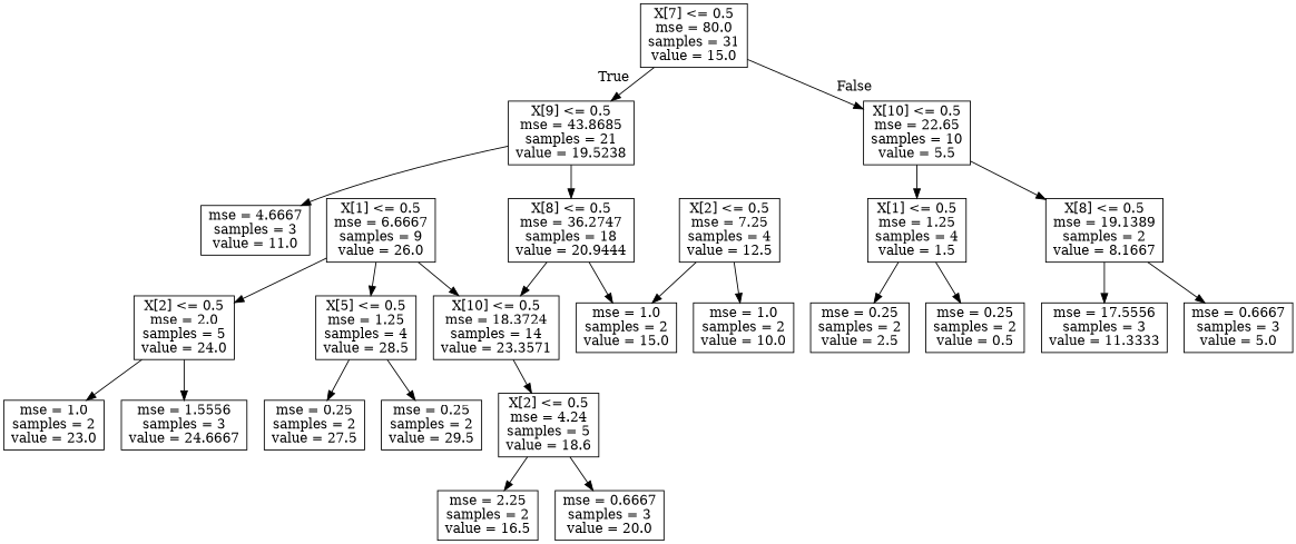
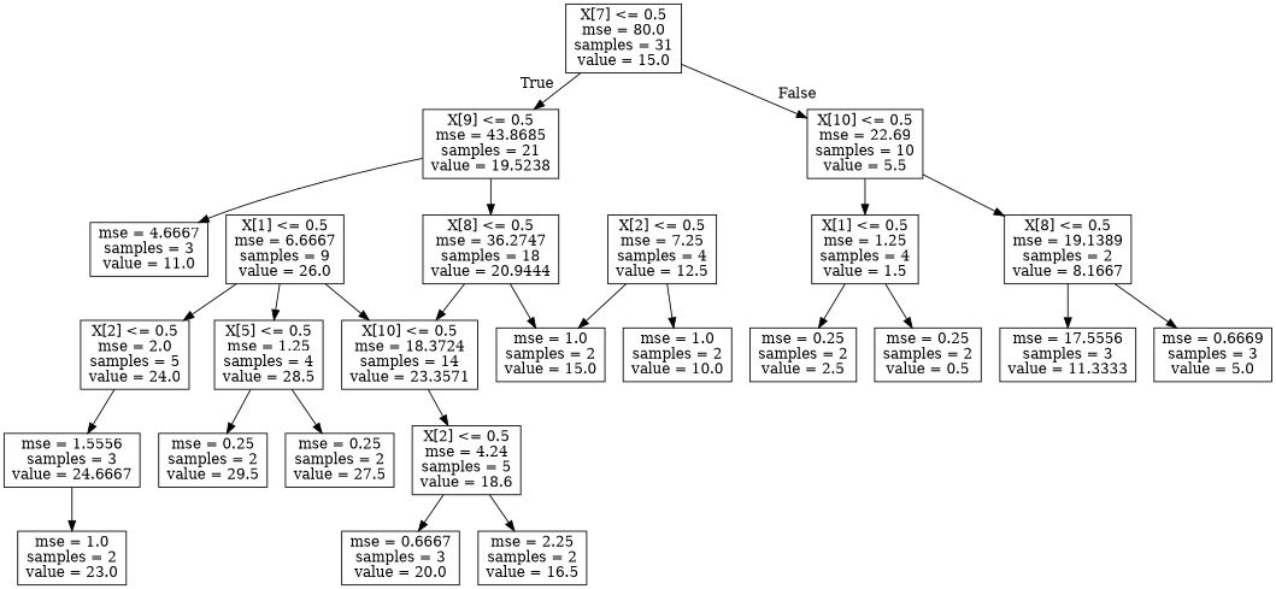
  digraph {
    node [shape=box]
    n1 [label="X[7] <= 0.5\nmse = 80.0\nsamples = 31\nvalue = 15.0"]
    n2 [label="X[9] <= 0.5\nmse = 43.8685\nsamples = 21\nvalue = 19.5238"]
-   n3 [label="X[10] <= 0.5\nmse = 22.65\nsamples = 10\nvalue = 5.5"]
+   n3 [label="X[10] <= 0.5\nmse = 22.69\nsamples = 10\nvalue = 5.5"]
    n4 [label="mse = 4.6667\nsamples = 3\nvalue = 11.0"]
    n5 [label="X[8] <= 0.5\nmse = 36.2747\nsamples = 18\nvalue = 20.9444"]
    n6 [label="X[1] <= 0.5\nmse = 1.25\nsamples = 4\nvalue = 1.5"]
    n7 [label="X[8] <= 0.5\nmse = 19.1389\nsamples = 2\nvalue = 8.1667"]
    n8 [label="X[10] <= 0.5\nmse = 18.3724\nsamples = 14\nvalue = 23.3571"]
    n9 [label="mse = 1.0\nsamples = 2\nvalue = 15.0"]
    n10 [label="X[2] <= 0.5\nmse = 7.25\nsamples = 4\nvalue = 12.5"]
    n11 [label="mse = 1.0\nsamples = 2\nvalue = 10.0"]
    n12 [label="X[2] <= 0.5\nmse = 4.24\nsamples = 5\nvalue = 18.6"]
    n13 [label="mse = 2.25\nsamples = 2\nvalue = 16.5"]
    n14 [label="mse = 0.6667\nsamples = 3\nvalue = 20.0"]
    n15 [label="X[1] <= 0.5\nmse = 6.6667\nsamples = 9\nvalue = 26.0"]
    n16 [label="X[2] <= 0.5\nmse = 2.0\nsamples = 5\nvalue = 24.0"]
    n17 [label="X[5] <= 0.5\nmse = 1.25\nsamples = 4\nvalue = 28.5"]
    n18 [label="mse = 1.0\nsamples = 2\nvalue = 23.0"]
    n19 [label="mse = 1.5556\nsamples = 3\nvalue = 24.6667"]
    n20 [label="mse = 0.25\nsamples = 2\nvalue = 27.5"]
    n21 [label="mse = 0.25\nsamples = 2\nvalue = 29.5"]
    n22 [label="mse = 0.25\nsamples = 2\nvalue = 0.5"]
    n23 [label="mse = 0.25\nsamples = 2\nvalue = 2.5"]
-   n24 [label="mse = 0.6667\nsamples = 3\nvalue = 5.0"]
+   n24 [label="mse = 0.6669\nsamples = 3\nvalue = 5.0"]
    n25 [label="mse = 17.5556\nsamples = 3\nvalue = 11.3333"]
    n1 -> n2 [headlabel=True labelangle=45 labeldistance=2.5]
    n1 -> n3 [headlabel=False labelangle=-45 labeldistance=2.5]
    n2 -> n4
    n2 -> n5
    n3 -> n6
    n3 -> n7
    n5 -> n8
    n5 -> n9
    n6 -> n22
    n6 -> n23
    n7 -> n24
    n7 -> n25
    n8 -> n12
    n10 -> n9
    n10 -> n11
    n12 -> n13
    n12 -> n14
    n15 -> n8
    n15 -> n16
    n15 -> n17
-   n16 -> n18
+   n19 -> n18
    n16 -> n19
    n17 -> n20
    n17 -> n21
  }
